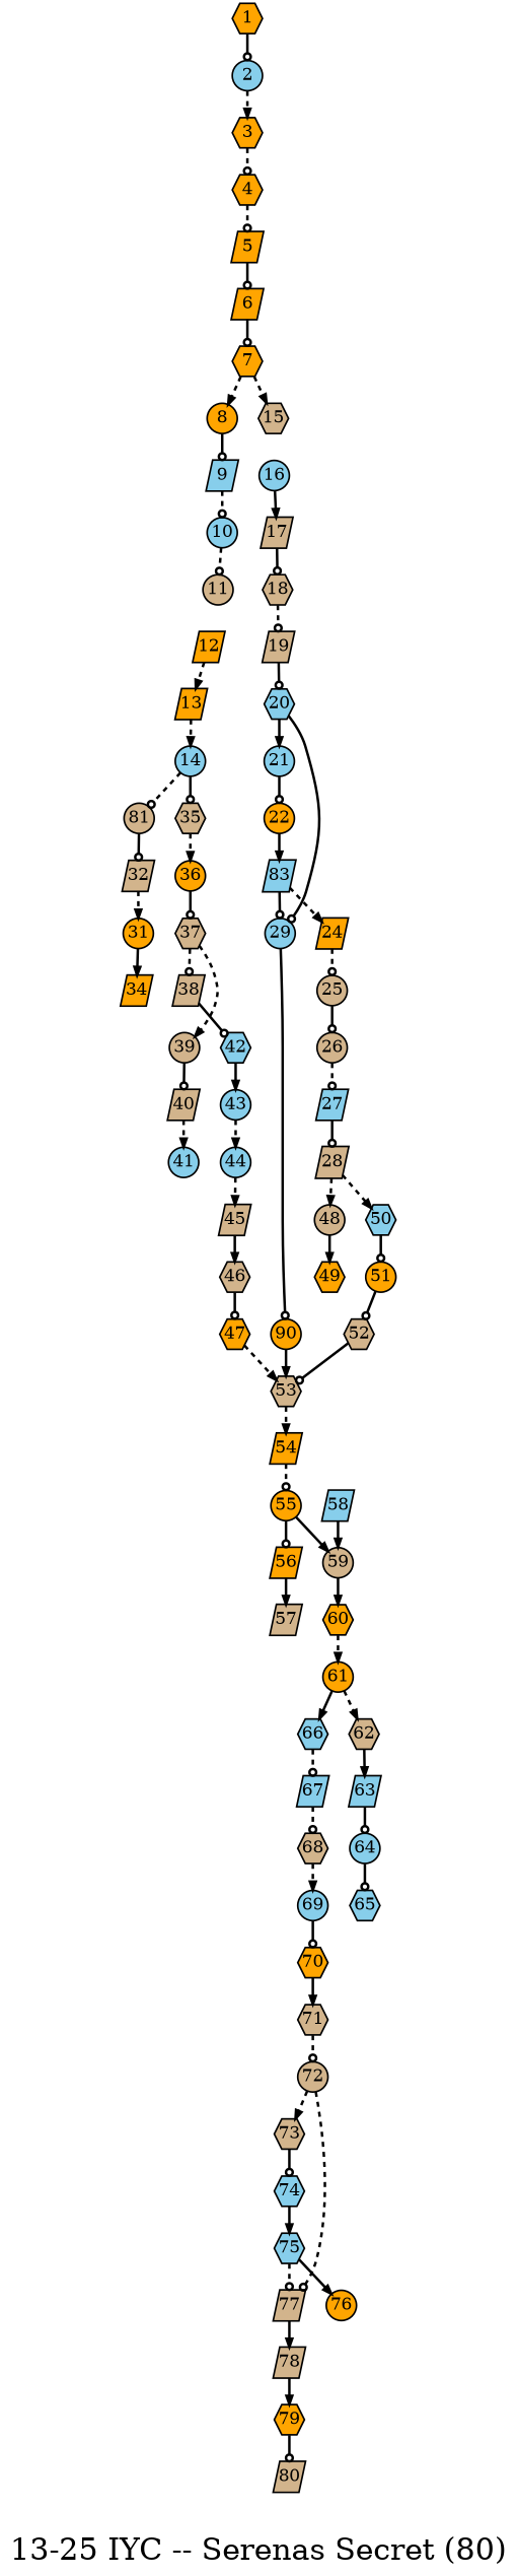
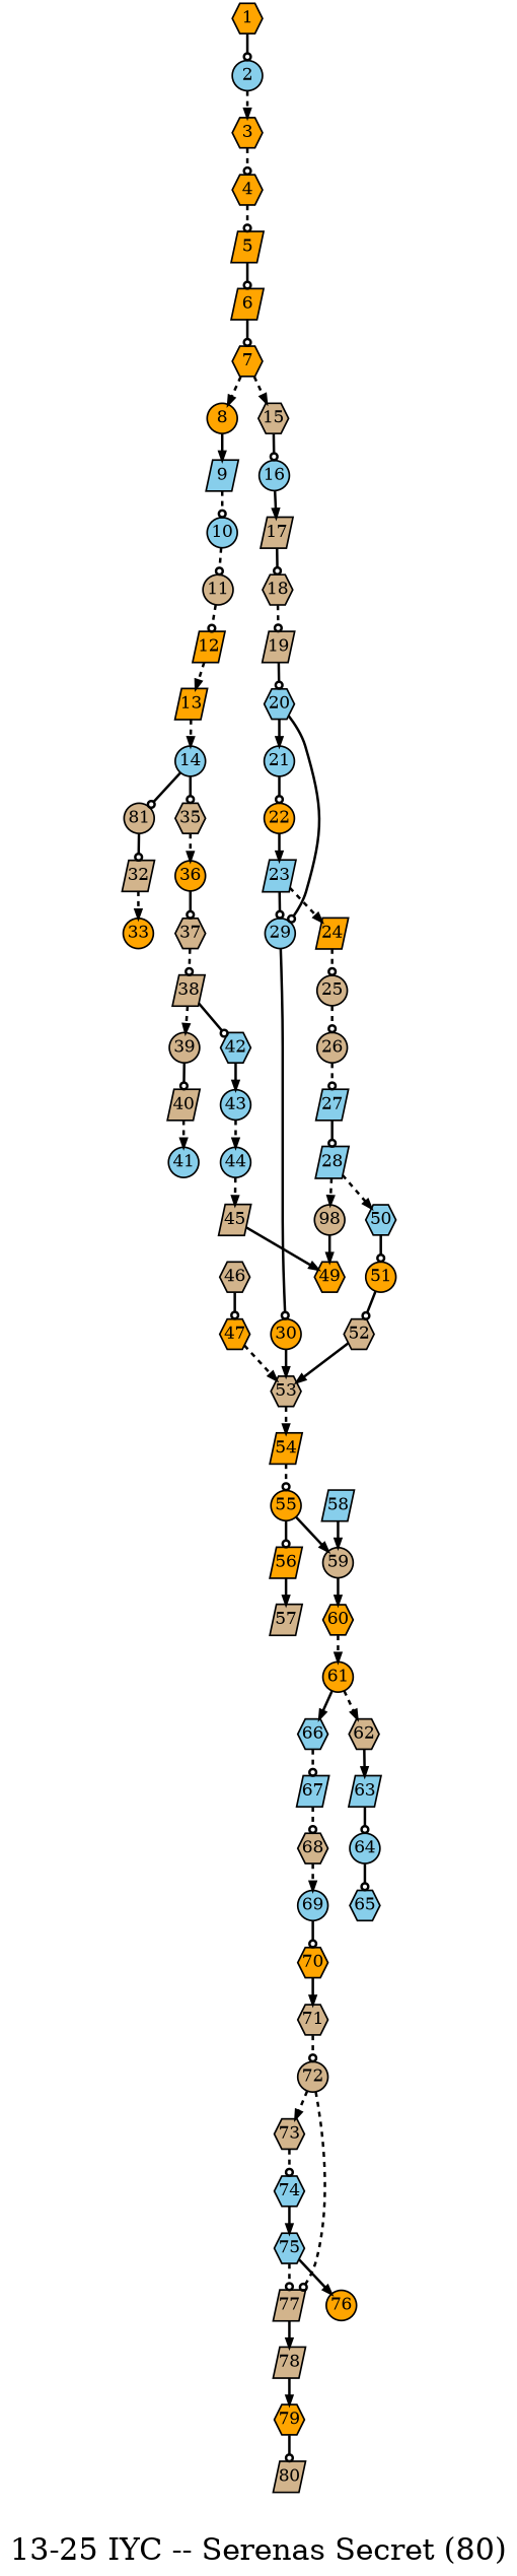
  digraph {
    fontsize=36
    label="13-25 IYC -- Serenas Secret (80)"
    nodesep=0.35
    ordering=out
    rankdir=TB
    ranksep=0.45
    node [fillcolor=tan fixedsize=true fontsize=20 labelfloat=true margin="0,0" penwidth=2 regular=true shape=circle style=filled]
    edge [arrowhead=odot fontsize=12 labelfloat=true penwidth=3 style=solid]
    1 [fillcolor=orange shape=hexagon]
    2 [fillcolor=skyblue]
    3 [fillcolor=orange shape=hexagon]
    4 [fillcolor=orange shape=hexagon]
    5 [fillcolor=orange shape=parallelogram]
    6 [fillcolor=orange shape=parallelogram]
    7 [fillcolor=orange shape=hexagon]
    8 [fillcolor=orange]
    15 [shape=hexagon]
    9 [fillcolor=skyblue shape=parallelogram]
    16 [fillcolor=skyblue]
    10 [fillcolor=skyblue]
    17 [shape=parallelogram]
    11
    12 [fillcolor=orange shape=parallelogram]
    13 [fillcolor=orange shape=parallelogram]
    14 [fillcolor=skyblue]
    n18 [label=81]
    35 [shape=hexagon]
    32 [shape=parallelogram]
    36 [fillcolor=orange]
-   33 [fillcolor=orange label=31]
+   33 [fillcolor=orange]
    37 [shape=hexagon]
    18 [shape=hexagon]
    19 [shape=parallelogram]
    20 [fillcolor=skyblue shape=hexagon]
    21 [fillcolor=skyblue]
    29 [fillcolor=skyblue]
    22 [fillcolor=orange]
-   30 [fillcolor=orange label=90]
-   23 [fillcolor=skyblue shape=parallelogram label=83]
+   30 [fillcolor=orange]
+   23 [fillcolor=skyblue shape=parallelogram]
    53 [shape=hexagon]
    24 [fillcolor=orange shape=parallelogram]
    25
    26
    27 [fillcolor=skyblue shape=parallelogram]
-   28 [shape=parallelogram]
-   48
+   28 [fillcolor=skyblue shape=parallelogram]
+   48 [label=98]
    50 [fillcolor=skyblue shape=hexagon]
    49 [fillcolor=orange shape=hexagon]
    51 [fillcolor=orange]
    52 [shape=hexagon]
    54 [fillcolor=orange shape=parallelogram]
    55 [fillcolor=orange]
-   34 [fillcolor=orange shape=parallelogram]
    38 [shape=parallelogram]
    39
    42 [fillcolor=skyblue shape=hexagon]
    40 [shape=parallelogram]
    43 [fillcolor=skyblue]
    41 [fillcolor=skyblue]
    44 [fillcolor=skyblue]
    45 [shape=parallelogram]
    46 [shape=hexagon]
    47 [fillcolor=orange shape=hexagon]
    56 [fillcolor=orange shape=parallelogram]
    59
    57 [shape=parallelogram]
    60 [fillcolor=orange shape=hexagon]
    61 [fillcolor=orange]
    58 [fillcolor=skyblue shape=parallelogram]
    66 [fillcolor=skyblue shape=hexagon]
    62 [shape=hexagon]
    67 [fillcolor=skyblue shape=parallelogram]
    63 [fillcolor=skyblue shape=parallelogram]
    68 [shape=hexagon]
    64 [fillcolor=skyblue]
    65 [fillcolor=skyblue shape=hexagon]
    69 [fillcolor=skyblue]
    70 [fillcolor=orange shape=hexagon]
    71 [shape=hexagon]
    72
    73 [shape=hexagon]
    77 [shape=parallelogram]
    74 [fillcolor=skyblue shape=hexagon]
    78 [shape=parallelogram]
    75 [fillcolor=skyblue shape=hexagon]
    79 [fillcolor=orange shape=hexagon]
    76 [fillcolor=orange]
    80 [shape=parallelogram]
    1 -> 2
    2 -> 3 [arrowhead=normal style=dashed]
    3 -> 4 [style=dashed]
    4 -> 5 [style=dashed]
    5 -> 6
    6 -> 7
    7 -> 8 [arrowhead=normal style=dashed]
    7 -> 15 [arrowhead=normal style=dashed]
-   8 -> 9
+   8 -> 9 [arrowhead=normal]
+   15 -> 16
    9 -> 10 [style=dashed]
    16 -> 17 [arrowhead=normal]
    10 -> 11 [style=dashed]
    17 -> 18
+   11 -> 12 [style=dashed]
    12 -> 13 [arrowhead=normal style=dashed]
    13 -> 14 [arrowhead=normal style=dashed]
-   14 -> n18 [style=dashed]
+   14 -> n18
    14 -> 35
    n18 -> 32
    35 -> 36 [arrowhead=normal style=dashed]
    32 -> 33 [arrowhead=normal style=dashed]
    36 -> 37
-   33 -> 34 [arrowhead=normal]
    37 -> 38 [style=dashed]
    18 -> 19 [style=dashed]
    19 -> 20
    20 -> 21 [arrowhead=normal]
    20 -> 29
    21 -> 22
    29 -> 30
    22 -> 23 [arrowhead=normal]
    30 -> 53 [arrowhead=normal]
    23 -> 29
    23 -> 24 [arrowhead=normal style=dashed]
    53 -> 54 [arrowhead=normal style=dashed]
    24 -> 25 [style=dashed]
-   25 -> 26
+   25 -> 26 [style=dashed]
    26 -> 27 [style=dashed]
    27 -> 28
    28 -> 48 [arrowhead=normal style=dashed]
    28 -> 50 [arrowhead=normal style=dashed]
    48 -> 49 [arrowhead=normal]
    50 -> 51
    51 -> 52
-   52 -> 53
+   52 -> 53 [arrowhead=normal]
    54 -> 55 [style=dashed]
    55 -> 56
    55 -> 59 [arrowhead=normal]
-   37 -> 39 [arrowhead=normal style=dashed]
+   38 -> 39 [arrowhead=normal style=dashed]
    38 -> 42
    39 -> 40
    42 -> 43 [arrowhead=normal]
    40 -> 41 [arrowhead=normal style=dashed]
    43 -> 44 [arrowhead=normal style=dashed]
    44 -> 45 [arrowhead=normal style=dashed]
-   45 -> 46 [arrowhead=normal]
+   45 -> 49 [arrowhead=normal]
    46 -> 47
    47 -> 53 [arrowhead=normal style=dashed]
    56 -> 57 [arrowhead=normal]
    59 -> 60 [arrowhead=normal]
    60 -> 61 [arrowhead=normal style=dashed]
    61 -> 66 [arrowhead=normal]
    61 -> 62 [arrowhead=normal style=dashed]
    58 -> 59 [arrowhead=normal]
    66 -> 67 [style=dashed]
    62 -> 63 [arrowhead=normal]
    67 -> 68 [style=dashed]
    63 -> 64
    68 -> 69 [arrowhead=normal style=dashed]
    64 -> 65
    69 -> 70
    70 -> 71 [arrowhead=normal]
    71 -> 72 [style=dashed]
    72 -> 73 [arrowhead=normal style=dashed]
    72 -> 77 [style=dashed]
-   73 -> 74
+   73 -> 74 [style=dashed]
    77 -> 78 [arrowhead=normal]
    74 -> 75 [arrowhead=normal]
    78 -> 79 [arrowhead=normal]
    75 -> 77 [style=dashed]
    75 -> 76 [arrowhead=normal]
    79 -> 80
  }
